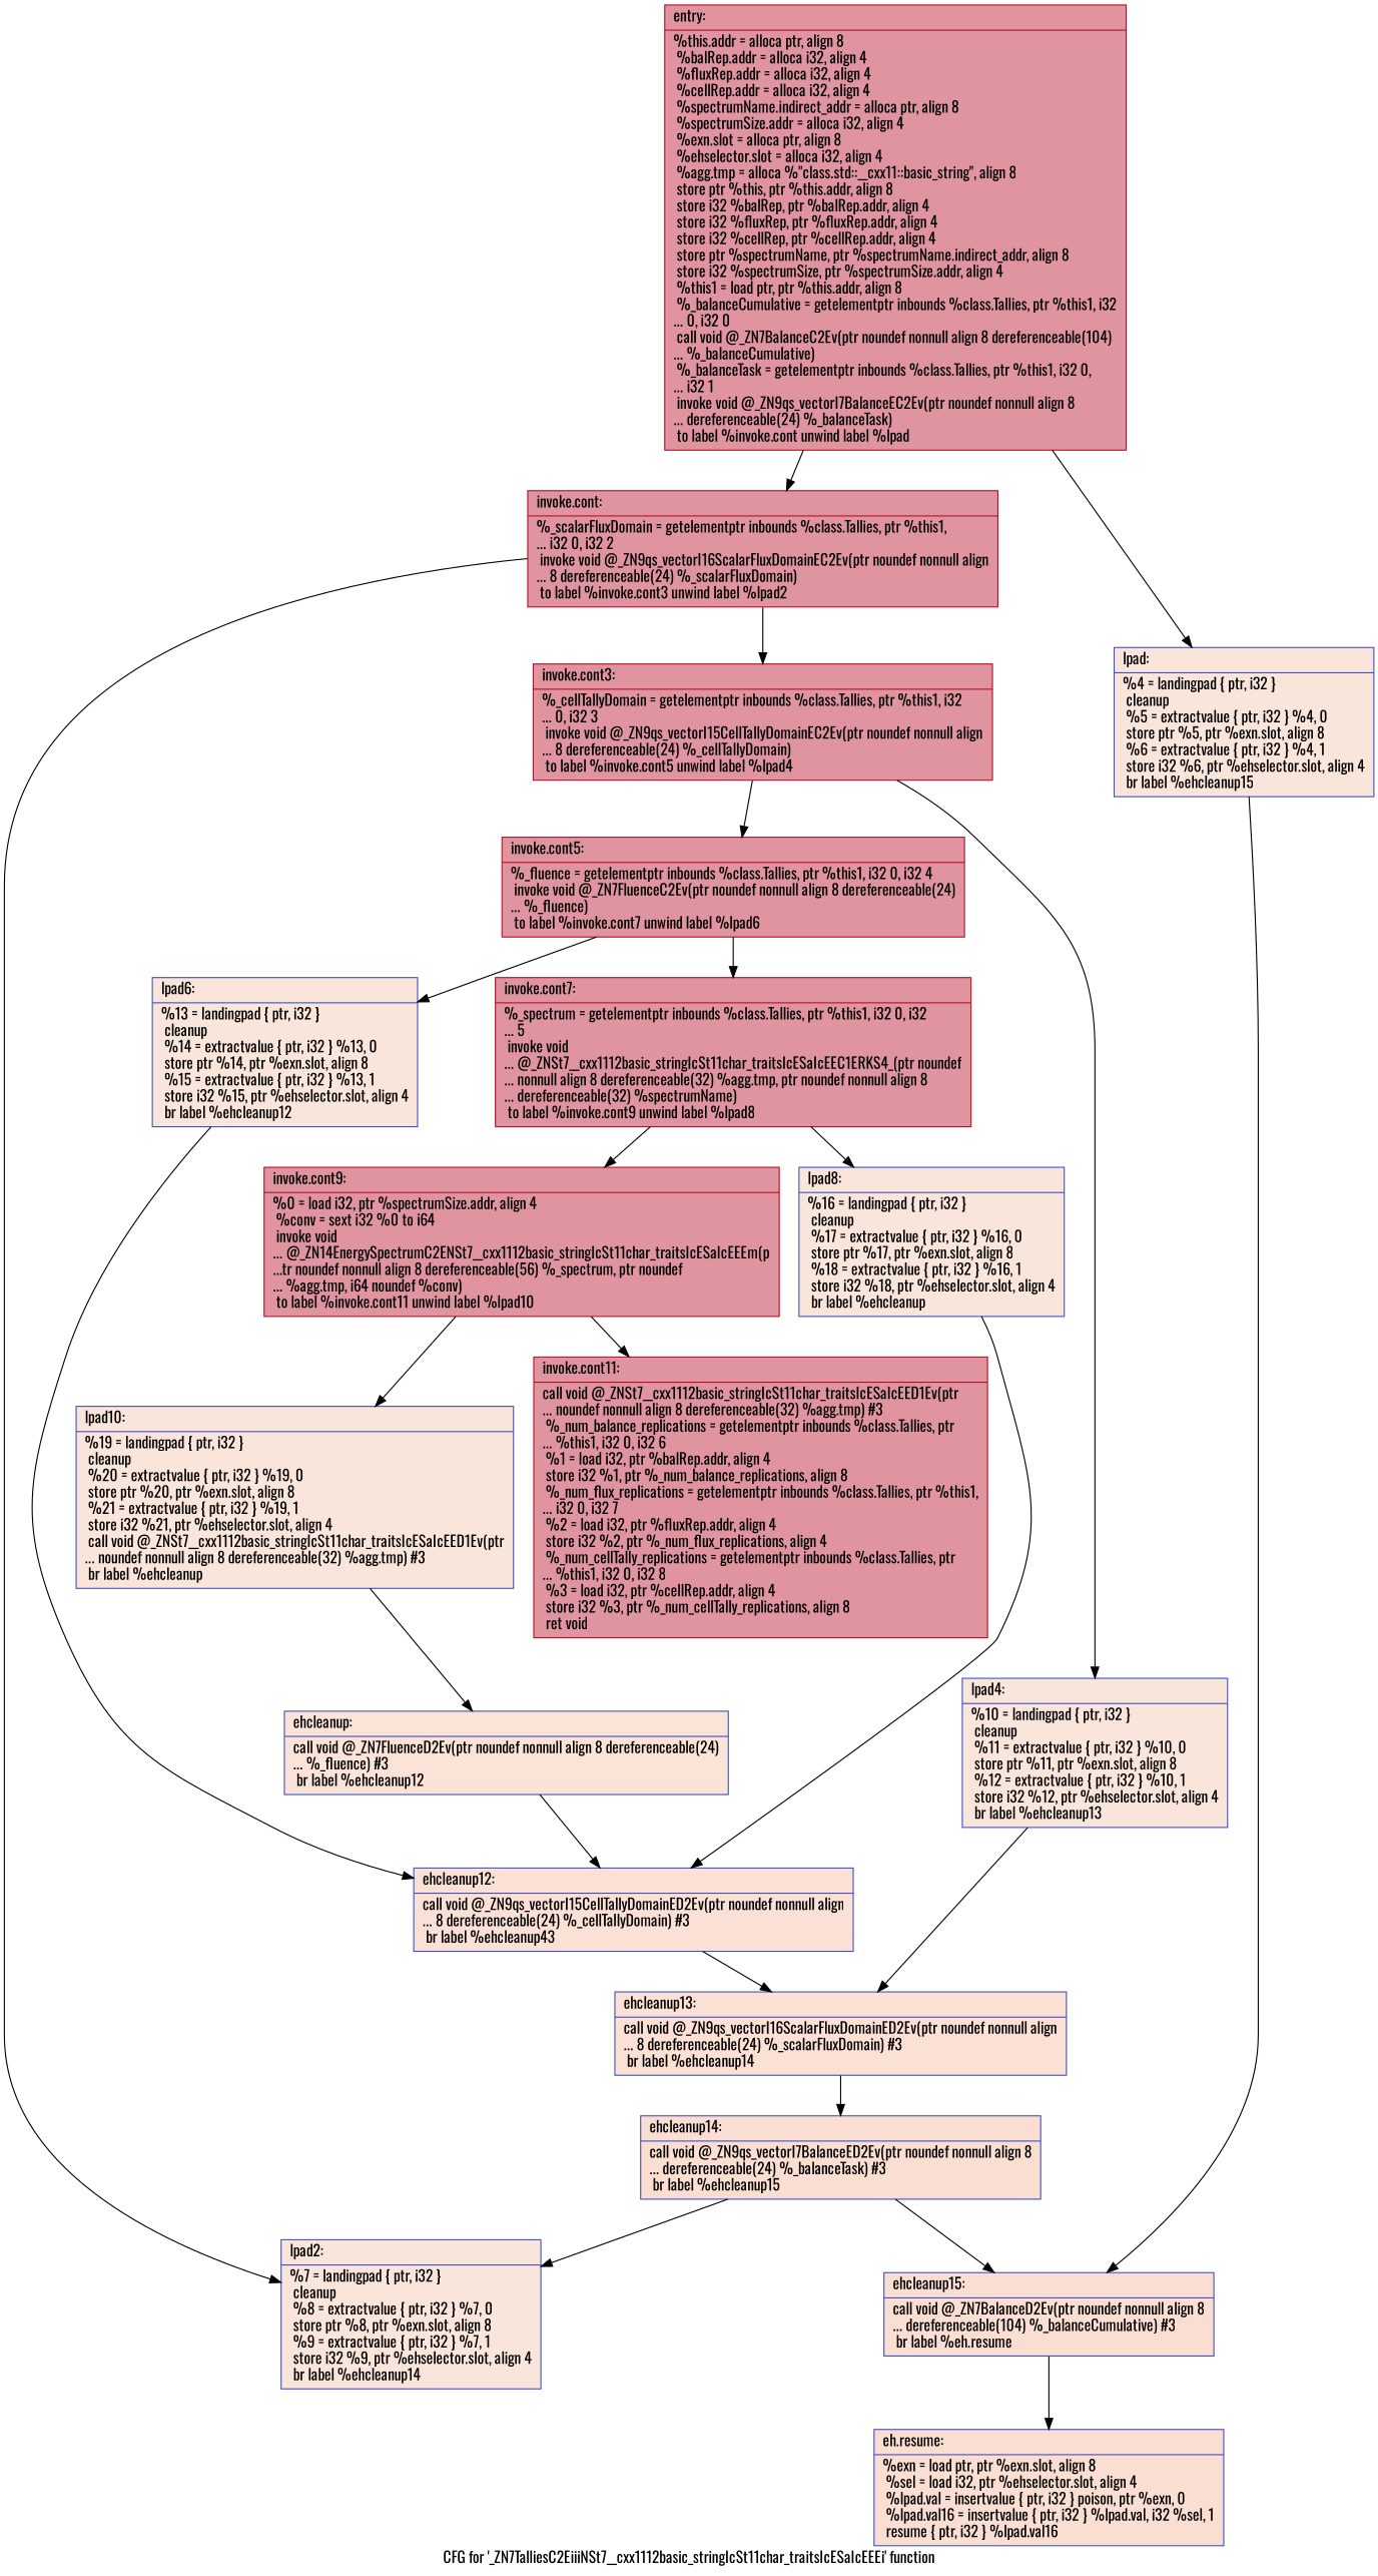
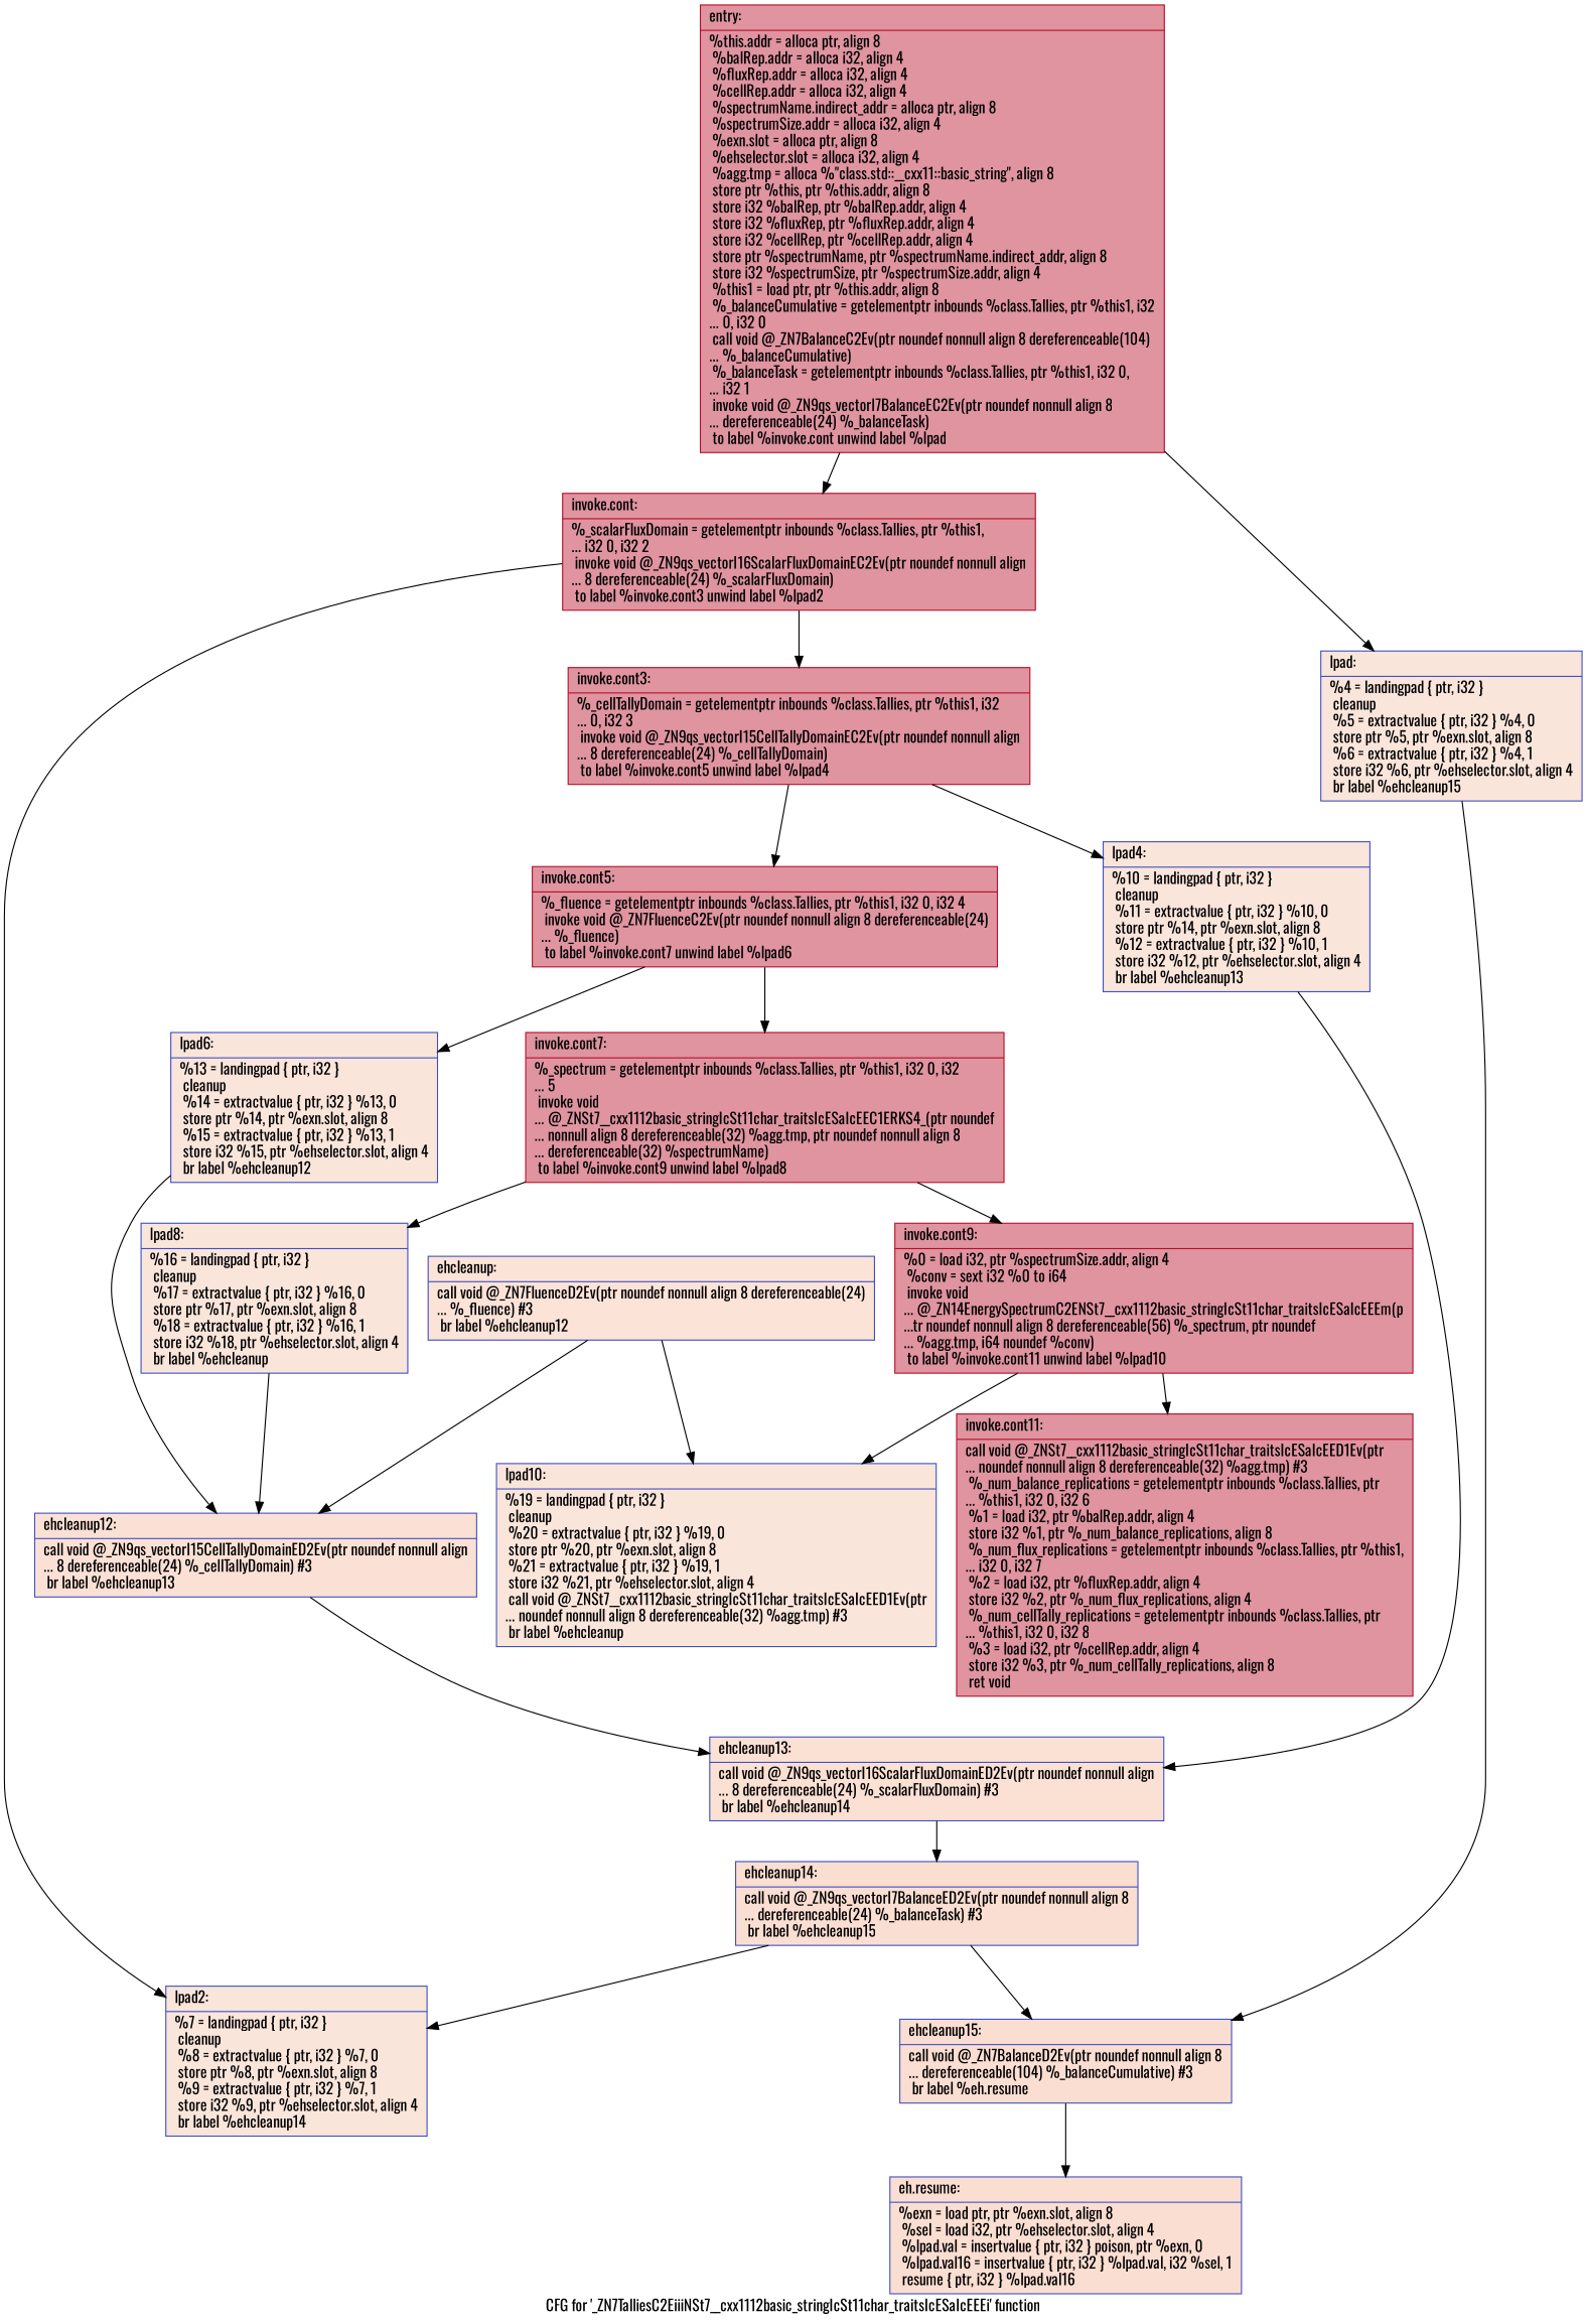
  digraph {
    fontname=Oswald
    label="CFG for '_ZN7TalliesC2EiiiNSt7__cxx1112basic_stringIcSt11char_traitsIcESaIcEEEi' function"
    node [color="#3d50c3ff" fillcolor="#b70d2870" fontname=Oswald shape=record style=filled]
    edge [fontname=Oswald]
    n1 [color="#b70d28ff" label="{entry:\l|  %this.addr = alloca ptr, align 8\l  %balRep.addr = alloca i32, align 4\l  %fluxRep.addr = alloca i32, align 4\l  %cellRep.addr = alloca i32, align 4\l  %spectrumName.indirect_addr = alloca ptr, align 8\l  %spectrumSize.addr = alloca i32, align 4\l  %exn.slot = alloca ptr, align 8\l  %ehselector.slot = alloca i32, align 4\l  %agg.tmp = alloca %\"class.std::__cxx11::basic_string\", align 8\l  store ptr %this, ptr %this.addr, align 8\l  store i32 %balRep, ptr %balRep.addr, align 4\l  store i32 %fluxRep, ptr %fluxRep.addr, align 4\l  store i32 %cellRep, ptr %cellRep.addr, align 4\l  store ptr %spectrumName, ptr %spectrumName.indirect_addr, align 8\l  store i32 %spectrumSize, ptr %spectrumSize.addr, align 4\l  %this1 = load ptr, ptr %this.addr, align 8\l  %_balanceCumulative = getelementptr inbounds %class.Tallies, ptr %this1, i32\l... 0, i32 0\l  call void @_ZN7BalanceC2Ev(ptr noundef nonnull align 8 dereferenceable(104)\l... %_balanceCumulative)\l  %_balanceTask = getelementptr inbounds %class.Tallies, ptr %this1, i32 0,\l... i32 1\l  invoke void @_ZN9qs_vectorI7BalanceEC2Ev(ptr noundef nonnull align 8\l... dereferenceable(24) %_balanceTask)\l          to label %invoke.cont unwind label %lpad\l}"]
    n2 [color="#b70d28ff" label="{invoke.cont:\l|  %_scalarFluxDomain = getelementptr inbounds %class.Tallies, ptr %this1,\l... i32 0, i32 2\l  invoke void @_ZN9qs_vectorI16ScalarFluxDomainEC2Ev(ptr noundef nonnull align\l... 8 dereferenceable(24) %_scalarFluxDomain)\l          to label %invoke.cont3 unwind label %lpad2\l}"]
    n3 [fillcolor="#f4c5ad70" label="{lpad:\l|  %4 = landingpad \{ ptr, i32 \}\l          cleanup\l  %5 = extractvalue \{ ptr, i32 \} %4, 0\l  store ptr %5, ptr %exn.slot, align 8\l  %6 = extractvalue \{ ptr, i32 \} %4, 1\l  store i32 %6, ptr %ehselector.slot, align 4\l  br label %ehcleanup15\l}"]
    n4 [color="#b70d28ff" label="{invoke.cont3:\l|  %_cellTallyDomain = getelementptr inbounds %class.Tallies, ptr %this1, i32\l... 0, i32 3\l  invoke void @_ZN9qs_vectorI15CellTallyDomainEC2Ev(ptr noundef nonnull align\l... 8 dereferenceable(24) %_cellTallyDomain)\l          to label %invoke.cont5 unwind label %lpad4\l}"]
    n5 [fillcolor="#f4c5ad70" label="{lpad2:\l|  %7 = landingpad \{ ptr, i32 \}\l          cleanup\l  %8 = extractvalue \{ ptr, i32 \} %7, 0\l  store ptr %8, ptr %exn.slot, align 8\l  %9 = extractvalue \{ ptr, i32 \} %7, 1\l  store i32 %9, ptr %ehselector.slot, align 4\l  br label %ehcleanup14\l}"]
    n6 [fillcolor="#f7b59970" label="{ehcleanup15:\l|  call void @_ZN7BalanceD2Ev(ptr noundef nonnull align 8\l... dereferenceable(104) %_balanceCumulative) #3\l  br label %eh.resume\l}"]
    n7 [color="#b70d28ff" label="{invoke.cont5:\l|  %_fluence = getelementptr inbounds %class.Tallies, ptr %this1, i32 0, i32 4\l  invoke void @_ZN7FluenceC2Ev(ptr noundef nonnull align 8 dereferenceable(24)\l... %_fluence)\l          to label %invoke.cont7 unwind label %lpad6\l}"]
-   n8 [fillcolor="#f4c5ad70" label="{lpad4:\l|  %10 = landingpad \{ ptr, i32 \}\l          cleanup\l  %11 = extractvalue \{ ptr, i32 \} %10, 0\l  store ptr %11, ptr %exn.slot, align 8\l  %12 = extractvalue \{ ptr, i32 \} %10, 1\l  store i32 %12, ptr %ehselector.slot, align 4\l  br label %ehcleanup13\l}"]
+   n8 [fillcolor="#f4c5ad70" label="{lpad4:\l|  %10 = landingpad \{ ptr, i32 \}\l          cleanup\l  %11 = extractvalue \{ ptr, i32 \} %10, 0\l  store ptr %14, ptr %exn.slot, align 8\l  %12 = extractvalue \{ ptr, i32 \} %10, 1\l  store i32 %12, ptr %ehselector.slot, align 4\l  br label %ehcleanup13\l}"]
    n9 [fillcolor="#f7b59970" label="{eh.resume:\l|  %exn = load ptr, ptr %exn.slot, align 8\l  %sel = load i32, ptr %ehselector.slot, align 4\l  %lpad.val = insertvalue \{ ptr, i32 \} poison, ptr %exn, 0\l  %lpad.val16 = insertvalue \{ ptr, i32 \} %lpad.val, i32 %sel, 1\l  resume \{ ptr, i32 \} %lpad.val16\l}"]
    n10 [color="#b70d28ff" label="{invoke.cont7:\l|  %_spectrum = getelementptr inbounds %class.Tallies, ptr %this1, i32 0, i32\l... 5\l  invoke void\l... @_ZNSt7__cxx1112basic_stringIcSt11char_traitsIcESaIcEEC1ERKS4_(ptr noundef\l... nonnull align 8 dereferenceable(32) %agg.tmp, ptr noundef nonnull align 8\l... dereferenceable(32) %spectrumName)\l          to label %invoke.cont9 unwind label %lpad8\l}"]
    n11 [fillcolor="#f4c5ad70" label="{lpad6:\l|  %13 = landingpad \{ ptr, i32 \}\l          cleanup\l  %14 = extractvalue \{ ptr, i32 \} %13, 0\l  store ptr %14, ptr %exn.slot, align 8\l  %15 = extractvalue \{ ptr, i32 \} %13, 1\l  store i32 %15, ptr %ehselector.slot, align 4\l  br label %ehcleanup12\l}"]
    n12 [fillcolor="#f7b99e70" label="{ehcleanup13:\l|  call void @_ZN9qs_vectorI16ScalarFluxDomainED2Ev(ptr noundef nonnull align\l... 8 dereferenceable(24) %_scalarFluxDomain) #3\l  br label %ehcleanup14\l}"]
    n13 [fillcolor="#f7b59970" label="{ehcleanup14:\l|  call void @_ZN9qs_vectorI7BalanceED2Ev(ptr noundef nonnull align 8\l... dereferenceable(24) %_balanceTask) #3\l  br label %ehcleanup15\l}"]
    n14 [color="#b70d28ff" label="{invoke.cont9:\l|  %0 = load i32, ptr %spectrumSize.addr, align 4\l  %conv = sext i32 %0 to i64\l  invoke void\l... @_ZN14EnergySpectrumC2ENSt7__cxx1112basic_stringIcSt11char_traitsIcESaIcEEEm(p\l...tr noundef nonnull align 8 dereferenceable(56) %_spectrum, ptr noundef\l... %agg.tmp, i64 noundef %conv)\l          to label %invoke.cont11 unwind label %lpad10\l}"]
    n15 [fillcolor="#f4c5ad70" label="{lpad8:\l|  %16 = landingpad \{ ptr, i32 \}\l          cleanup\l  %17 = extractvalue \{ ptr, i32 \} %16, 0\l  store ptr %17, ptr %exn.slot, align 8\l  %18 = extractvalue \{ ptr, i32 \} %16, 1\l  store i32 %18, ptr %ehselector.slot, align 4\l  br label %ehcleanup\l}"]
-   n16 [fillcolor="#f7bca170" label="{ehcleanup12:\l|  call void @_ZN9qs_vectorI15CellTallyDomainED2Ev(ptr noundef nonnull align\l... 8 dereferenceable(24) %_cellTallyDomain) #3\l  br label %ehcleanup43\l}"]
+   n16 [fillcolor="#f7bca170" label="{ehcleanup12:\l|  call void @_ZN9qs_vectorI15CellTallyDomainED2Ev(ptr noundef nonnull align\l... 8 dereferenceable(24) %_cellTallyDomain) #3\l  br label %ehcleanup13\l}"]
    n17 [color="#b70d28ff" label="{invoke.cont11:\l|  call void @_ZNSt7__cxx1112basic_stringIcSt11char_traitsIcESaIcEED1Ev(ptr\l... noundef nonnull align 8 dereferenceable(32) %agg.tmp) #3\l  %_num_balance_replications = getelementptr inbounds %class.Tallies, ptr\l... %this1, i32 0, i32 6\l  %1 = load i32, ptr %balRep.addr, align 4\l  store i32 %1, ptr %_num_balance_replications, align 8\l  %_num_flux_replications = getelementptr inbounds %class.Tallies, ptr %this1,\l... i32 0, i32 7\l  %2 = load i32, ptr %fluxRep.addr, align 4\l  store i32 %2, ptr %_num_flux_replications, align 4\l  %_num_cellTally_replications = getelementptr inbounds %class.Tallies, ptr\l... %this1, i32 0, i32 8\l  %3 = load i32, ptr %cellRep.addr, align 4\l  store i32 %3, ptr %_num_cellTally_replications, align 8\l  ret void\l}"]
    n18 [fillcolor="#f4c5ad70" label="{lpad10:\l|  %19 = landingpad \{ ptr, i32 \}\l          cleanup\l  %20 = extractvalue \{ ptr, i32 \} %19, 0\l  store ptr %20, ptr %exn.slot, align 8\l  %21 = extractvalue \{ ptr, i32 \} %19, 1\l  store i32 %21, ptr %ehselector.slot, align 4\l  call void @_ZNSt7__cxx1112basic_stringIcSt11char_traitsIcESaIcEED1Ev(ptr\l... noundef nonnull align 8 dereferenceable(32) %agg.tmp) #3\l  br label %ehcleanup\l}"]
    n19 [fillcolor="#f6bfa670" label="{ehcleanup:\l|  call void @_ZN7FluenceD2Ev(ptr noundef nonnull align 8 dereferenceable(24)\l... %_fluence) #3\l  br label %ehcleanup12\l}"]
    n1 -> n2
    n1 -> n3
    n2 -> n4
    n2 -> n5
    n3 -> n6
    n4 -> n7
    n4 -> n8
    n6 -> n9
    n7 -> n10
    n7 -> n11
    n8 -> n12
    n10 -> n14
    n10 -> n15
    n11 -> n16
    n12 -> n13
    n13 -> n5
    n13 -> n6
    n14 -> n17
    n14 -> n18
    n15 -> n16
    n16 -> n12
-   n18 -> n19
+   n19 -> n18
    n19 -> n16
  }
